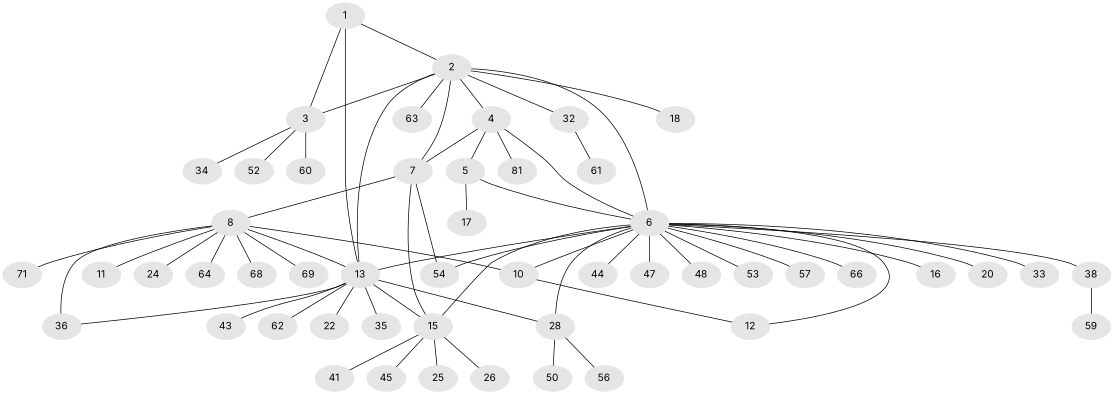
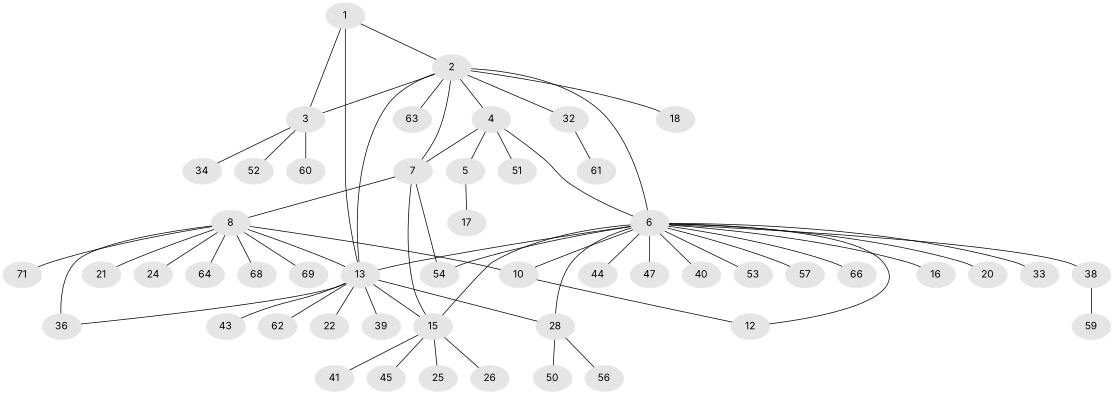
  graph {
    fontname=Inter
    node [color=gray90 fontname=Inter style=filled]
    edge [fontname=Inter]
    1 [super="+46"]
    2 [super="+27"]
    3 [super="+19"]
    13 [super="+14"]
    4 [super="+37"]
    6 [super="+11"]
    7 [super="+49"]
    18
    32
    63
    34
    52
    60
    15 [super="+58"]
    28 [super="+29"]
    36 [super="+40"]
    22
-   39 [label=35]
+   39
    43
    62
    5 [super="+67"]
-   51 [label=81]
+   51
    10 [super="+35"]
    12 [super="+42"]
    16
    20 [super="+23"]
    33
    38 [super="+70"]
    44
    47 [super="+55"]
-   48
+   48 [label=40]
    53
    54
    57
    66
    8 [super="+9"]
    61
    17 [super="+30"]
    25
    26
    41
    45
    50
    56
    59
-   21 [label=11]
+   21
    24 [super="+65"]
    64
    68
    69
    71
    1 -- 2
    1 -- 3
    1 -- 13
    2 -- 3
    2 -- 13
    2 -- 4
    2 -- 6
    2 -- 7
    2 -- 18
    2 -- 32
    2 -- 63
    3 -- 34
    3 -- 52
    3 -- 60
    13 -- 15 [weight=2]
    13 -- 28
    13 -- 36
    13 -- 22
    13 -- 39
    13 -- 43
    13 -- 62
    4 -- 6
    4 -- 7
    4 -- 5
    4 -- 51
    6 -- 13
    6 -- 15
    6 -- 28
    6 -- 10
    6 -- 12
    6 -- 16
    6 -- 20
    6 -- 33
    6 -- 38
    6 -- 44
    6 -- 47 [weight=2]
    6 -- 48
    6 -- 53
    6 -- 54
    6 -- 57
    6 -- 66
    7 -- 15
    7 -- 54
    7 -- 8 [weight=2]
    32 -- 61
    15 -- 25
    15 -- 26
    15 -- 41
    15 -- 45
    28 -- 50
    28 -- 56
-   5 -- 6
    5 -- 17
    10 -- 12
    38 -- 59
    8 -- 13
    8 -- 36 [weight=2]
    8 -- 10
    8 -- 21
    8 -- 24
    8 -- 64
    8 -- 68
    8 -- 69
    8 -- 71
  }
